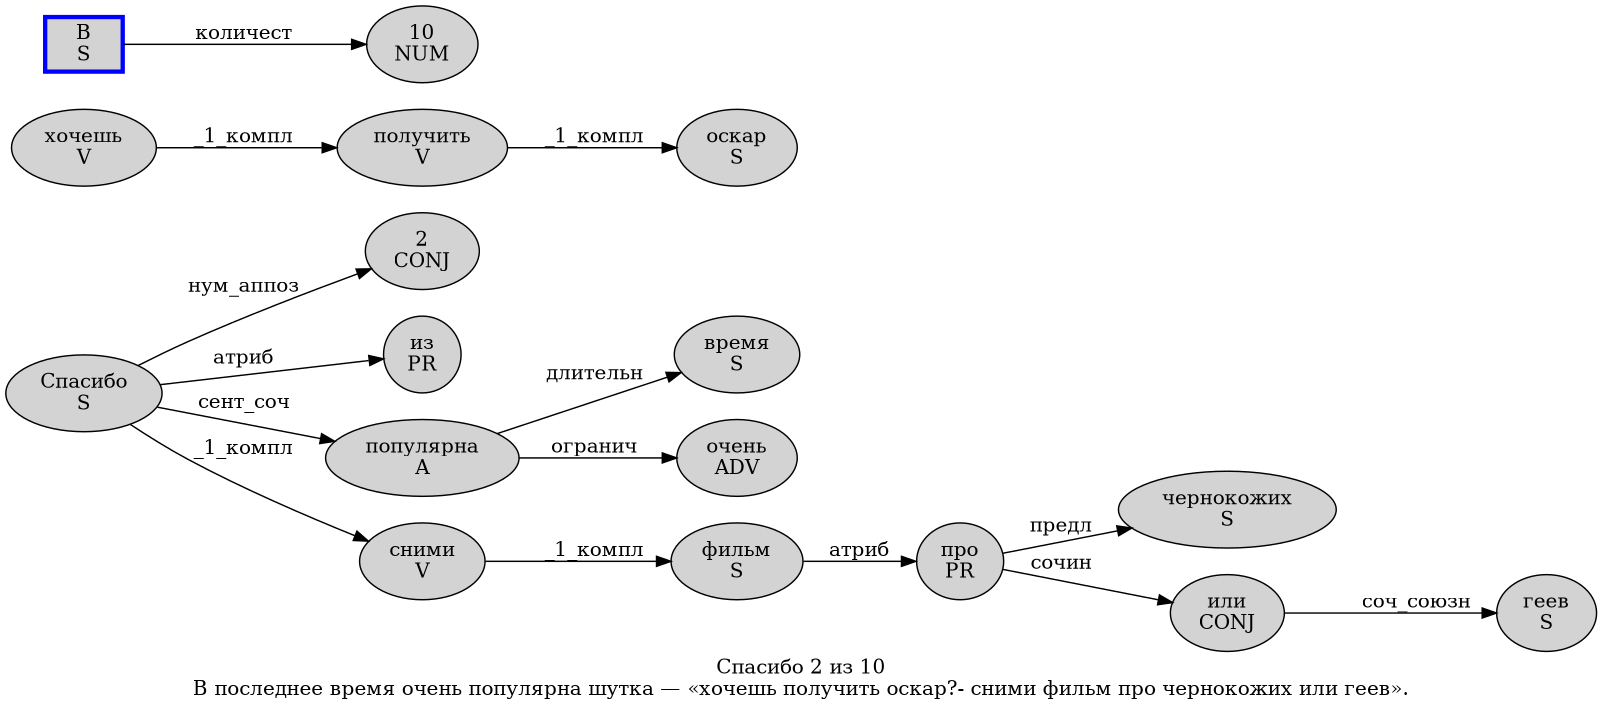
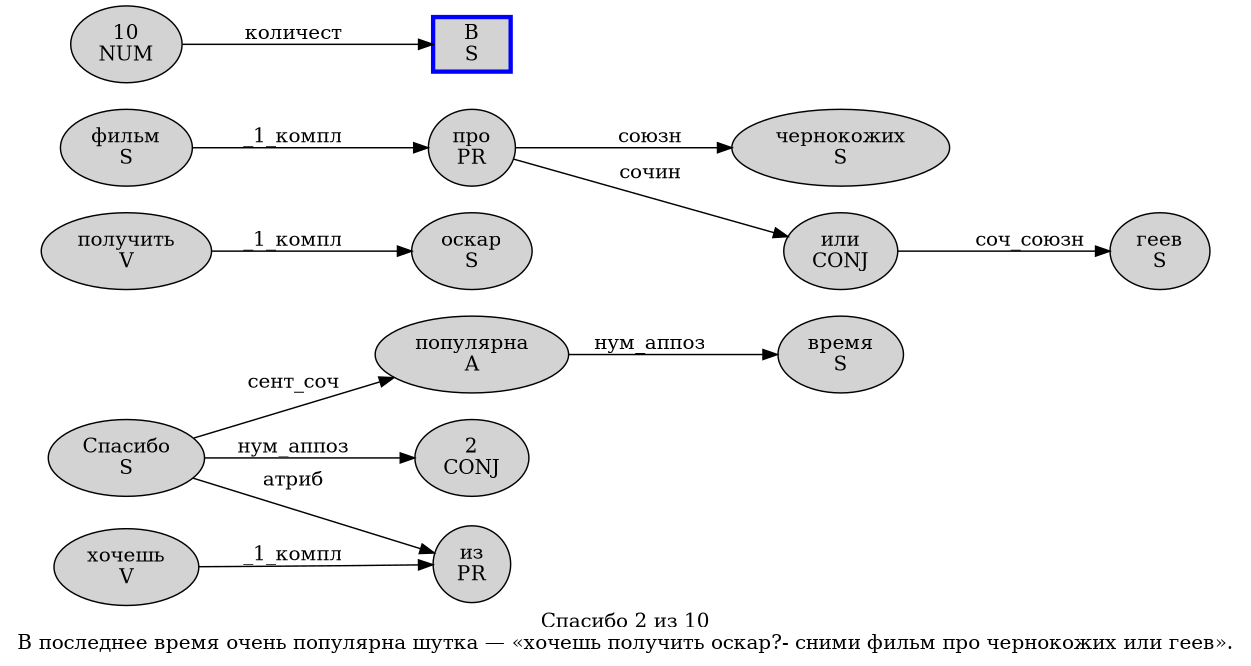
  digraph {
    label="Спасибо 2 из 10\nВ последнее время очень популярна шутка — «хочешь получить оскар?- сними фильм про чернокожих или геев»."
    rankdir=LR
    node [fillcolor=lightgray penwidth=1 shape=ellipse style=filled]
    n1 [label="Спасибо\nS"]
    n2 [label="2\nCONJ"]
    n3 [label="из\nPR"]
    n4 [label="популярна\nA"]
-   n5 [label="сними\nV"]
    n6 [label="время\nS"]
-   n7 [label="очень\nADV"]
    n8 [label="хочешь\nV"]
    n9 [label="получить\nV"]
    n10 [label="фильм\nS"]
    n11 [color=blue label="В\nS" penwidth=3 shape=box]
    n12 [label="10\nNUM"]
    n13 [label="оскар\nS"]
    n14 [label="про\nPR"]
    n15 [label="чернокожих\nS"]
    n16 [label="или\nCONJ"]
    n17 [label="геев\nS"]
    n1 -> n2 [label="нум_аппоз"]
    n1 -> n3 [label="атриб"]
    n1 -> n4 [label="сент_соч"]
-   n1 -> n5 [label="_1_компл"]
-   n4 -> n6 [label="длительн"]
-   n4 -> n7 [label="огранич"]
-   n5 -> n10 [label="_1_компл"]
-   n8 -> n9 [label="_1_компл"]
+   n4 -> n6 [label="нум_аппоз"]
+   n8 -> n3 [label="_1_компл"]
    n9 -> n13 [label="_1_компл"]
-   n10 -> n14 [label="атриб"]
-   n11 -> n12 [label="количест"]
-   n14 -> n15 [label="предл"]
+   n10 -> n14 [label="_1_компл"]
+   n12 -> n11 [label="количест"]
+   n14 -> n15 [label="союзн"]
    n14 -> n16 [label="сочин"]
    n16 -> n17 [label="соч_союзн"]
  }
